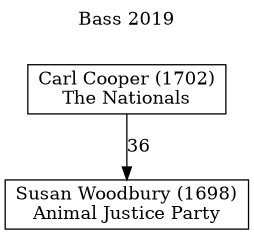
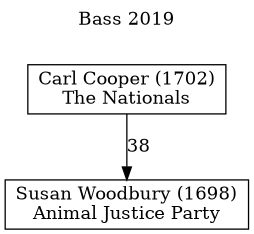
  digraph {
    label="Bass 2019"
    labelloc=t
    mclimit=10
    node [shape=box]
    n1 [label="Susan Woodbury (1698)\nAnimal Justice Party"]
    n2 [label="Carl Cooper (1702)\nThe Nationals"]
-   n2 -> n1 [label=36]
+   n2 -> n1 [label=38]
  }
